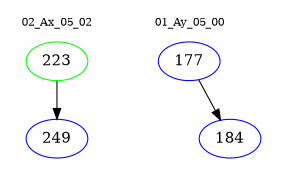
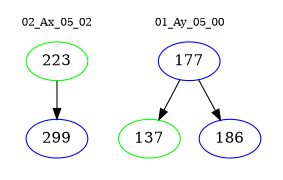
  digraph {
    node [color=blue]
    edge [color=black]
    n1 [color=green label=223]
-   n2 [label=249]
+   n2 [label=299]
    n3 [label=177]
-   n5 [label=184]
+   n4 [color=green label=137]
+   n5 [label=186]
    subgraph cluster_1 {
      color=white
      fontsize=10
      label="02_Ax_05_02"
      n1
      n2
    }
    subgraph cluster_2 {
      color=white
      fontsize=10
      label="01_Ay_05_00"
      n3
+     n4
      n5
    }
    n1 -> n2
+   n3 -> n4
    n3 -> n5
  }
